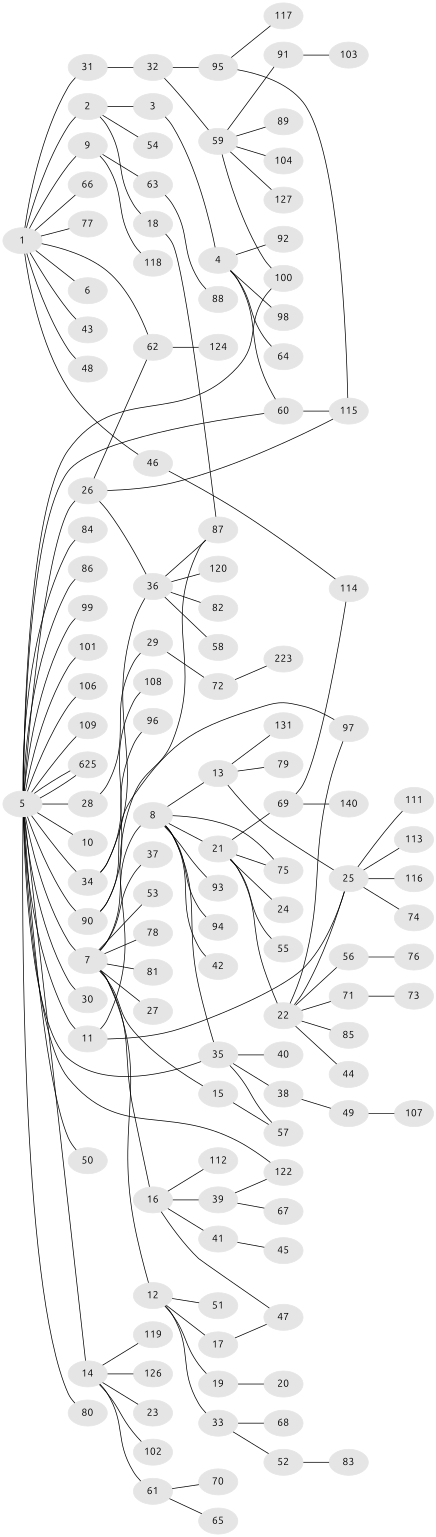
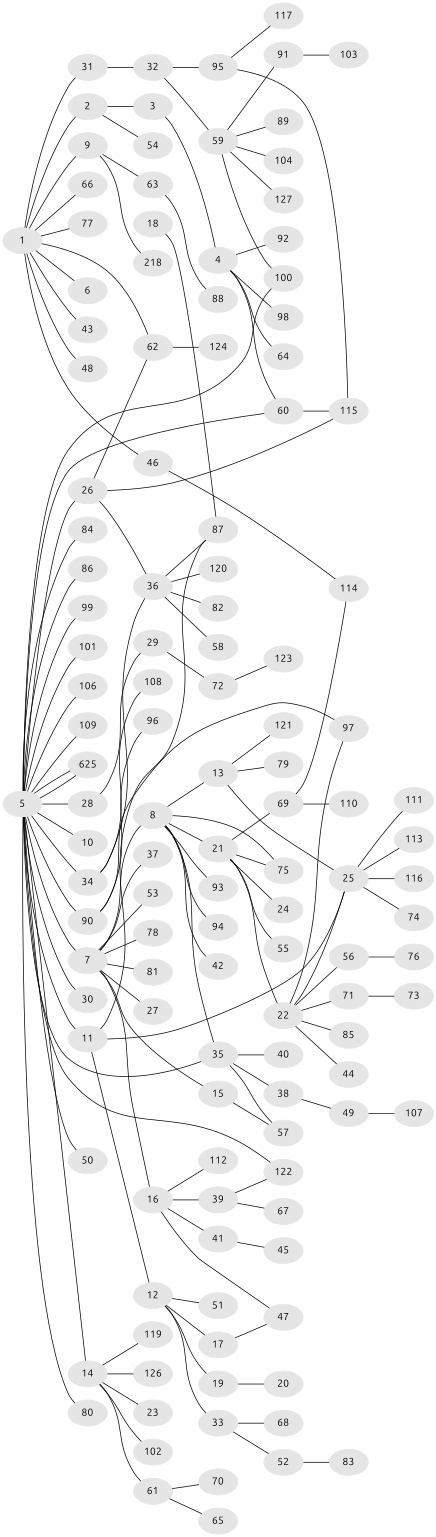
  graph {
    fontname=Ubuntu
    rankdir=LR
    node [color=gray90 fontname=Ubuntu style=filled]
    edge [fontname=Ubuntu]
    1
    2
    6
    9
    31
    43
    46
    48
    62
    66
    77
    3
    18
    54
    63
-   118
+   118 [label=218]
    32
    114
    124
    4
    5
    60
    7
    10
    11
    14
    26
    28
    30
    34
    35
    50
    80
    84
    86
    90
    99
    100
    101
    106
    109
    122
    n43 [label=625]
    87
    64
    92
    98
    115
    8
    15
    16
    27
    37
    53
    78
    81
    12
    25
    23
    61
    102
    119
    126
    36
    29
    108
    57
    38
    40
    97
    96
    13
    21
    42
    75
    93
    94
    39
    41
    47
    112
    79
-   121 [label=131]
+   121
    22
    24
    55
    69
    88
    17
    19
    33
    51
    74
    111
    113
    116
    20
    52
    68
    65
    70
    67
    45
    44
    56
    71
    85
-   110 [label=140]
+   110
    76
    73
    58
    82
    120
    72
-   123 [label=223]
+   123
    59
    95
    89
    91
    104
    127
    117
    83
    49
    107
    103
    1 -- 2
    1 -- 6
    1 -- 9
    1 -- 31
    1 -- 43
    1 -- 46
    1 -- 48
    1 -- 62
    1 -- 66
    1 -- 77
    2 -- 3
-   2 -- 18
    2 -- 54
    9 -- 63
    9 -- 118
    31 -- 32
    46 -- 114
    62 -- 124
    3 -- 4
    18 -- 87
    63 -- 88
    32 -- 59
    32 -- 95
    4 -- 60
    4 -- 64
    4 -- 92
    4 -- 98
    5 -- 60
    5 -- 7
    5 -- 10
    5 -- 11
    5 -- 14
    5 -- 26
    5 -- 28
    5 -- 30
    5 -- 34
    5 -- 35
    5 -- 50
    5 -- 80
    5 -- 84
    5 -- 86
    5 -- 90
    5 -- 99
    5 -- 100
    5 -- 101
    5 -- 106
    5 -- 109
    5 -- 122
    5 -- n43
    5 -- n43
    60 -- 115
    7 -- 8
    7 -- 15
    7 -- 16
    7 -- 27
    7 -- 37
    7 -- 53
    7 -- 78
    7 -- 81
    11 -- 87
-   7 -- 12
+   11 -- 12
    11 -- 25
    14 -- 23
    14 -- 61
    14 -- 102
    14 -- 119
    14 -- 126
    26 -- 62
    26 -- 115
    26 -- 36
    28 -- 29
    34 -- 36
    34 -- 108
    35 -- 57
    35 -- 38
    35 -- 40
    90 -- 97
    90 -- 96
    8 -- 35
    8 -- 13
    8 -- 21
    8 -- 42
    8 -- 75
    8 -- 93
    8 -- 94
    15 -- 57
    16 -- 39
    16 -- 41
    16 -- 47
    16 -- 112
    12 -- 17
    12 -- 19
    12 -- 33
    12 -- 51
    25 -- 74
    25 -- 111
    25 -- 113
    25 -- 116
    61 -- 65
    61 -- 70
    36 -- 87
    36 -- 58
    36 -- 82
    36 -- 120
    29 -- 72
    38 -- 49
    13 -- 25
    13 -- 79
    13 -- 121
    21 -- 75
    21 -- 22
    21 -- 24
    21 -- 55
    21 -- 69
    39 -- 122
    39 -- 67
    41 -- 45
    22 -- 25
    22 -- 97
    22 -- 44
    22 -- 56
    22 -- 71
    22 -- 85
    69 -- 114
    69 -- 110
    17 -- 47
    19 -- 20
    33 -- 52
    33 -- 68
    52 -- 83
    56 -- 76
    71 -- 73
    72 -- 123
    59 -- 100
    59 -- 89
    59 -- 91
    59 -- 104
    59 -- 127
    95 -- 115
    95 -- 117
    91 -- 103
    49 -- 107
  }
